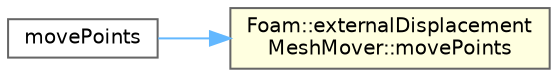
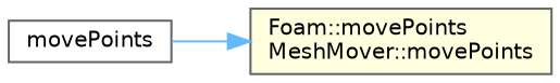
  digraph {
    rankdir=LR
    node [fontname=Helvetica fontsize=10 shape=box style=filled]
    n1 [color=gray40 fillcolor=white fontcolor=black height=0.2 label=movePoints width=0.4]
-   n2 [color=grey40 fillcolor=lightyellow height=0.2 label="Foam::externalDisplacement\lMeshMover::movePoints" width=0.4]
+   n2 [color=grey40 fillcolor=lightyellow height=0.2 label="Foam::movePoints\lMeshMover::movePoints" width=0.4]
    n1 -> n2 [color=steelblue1 fontname=Helvetica fontsize=10 labelfontname=Helvetica labelfontsize=10 style=solid]
  }
